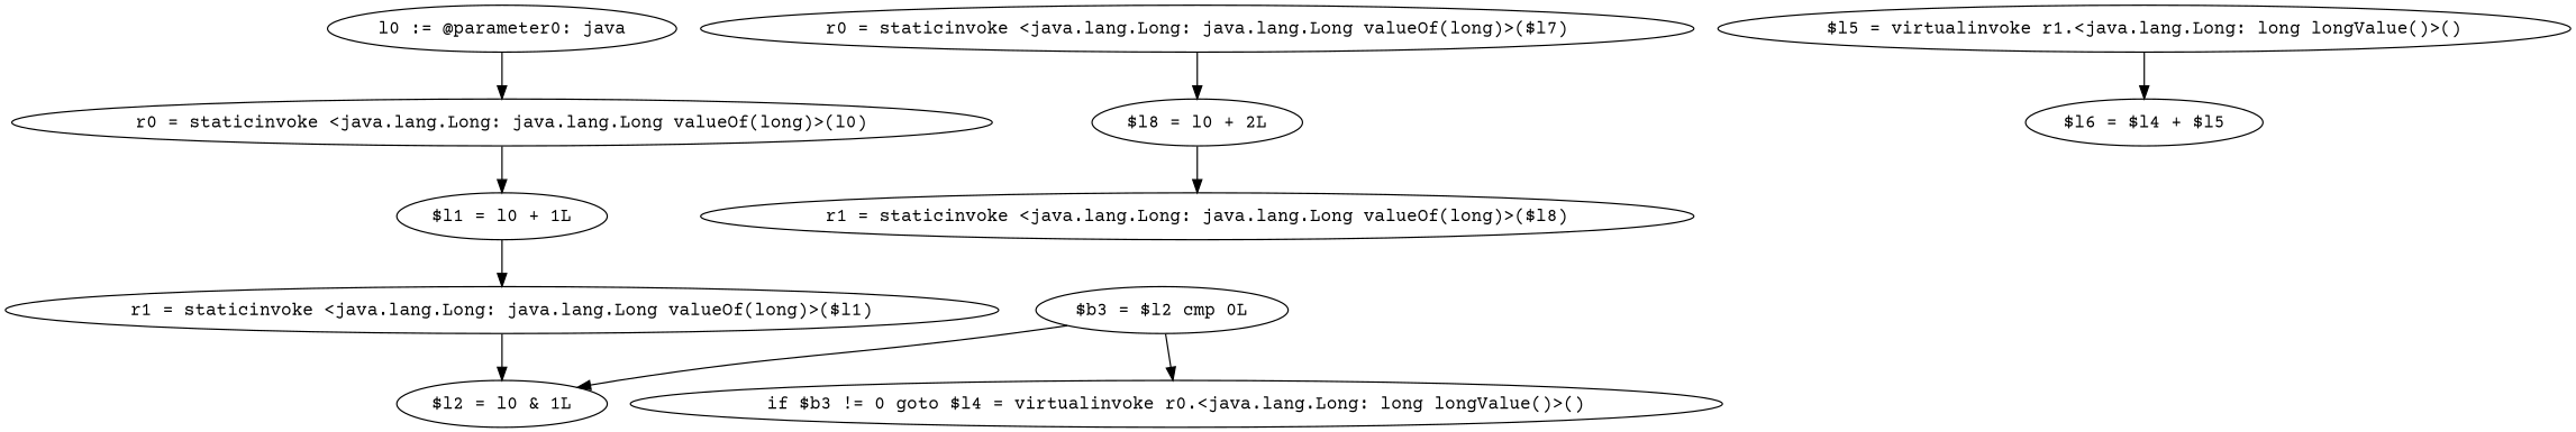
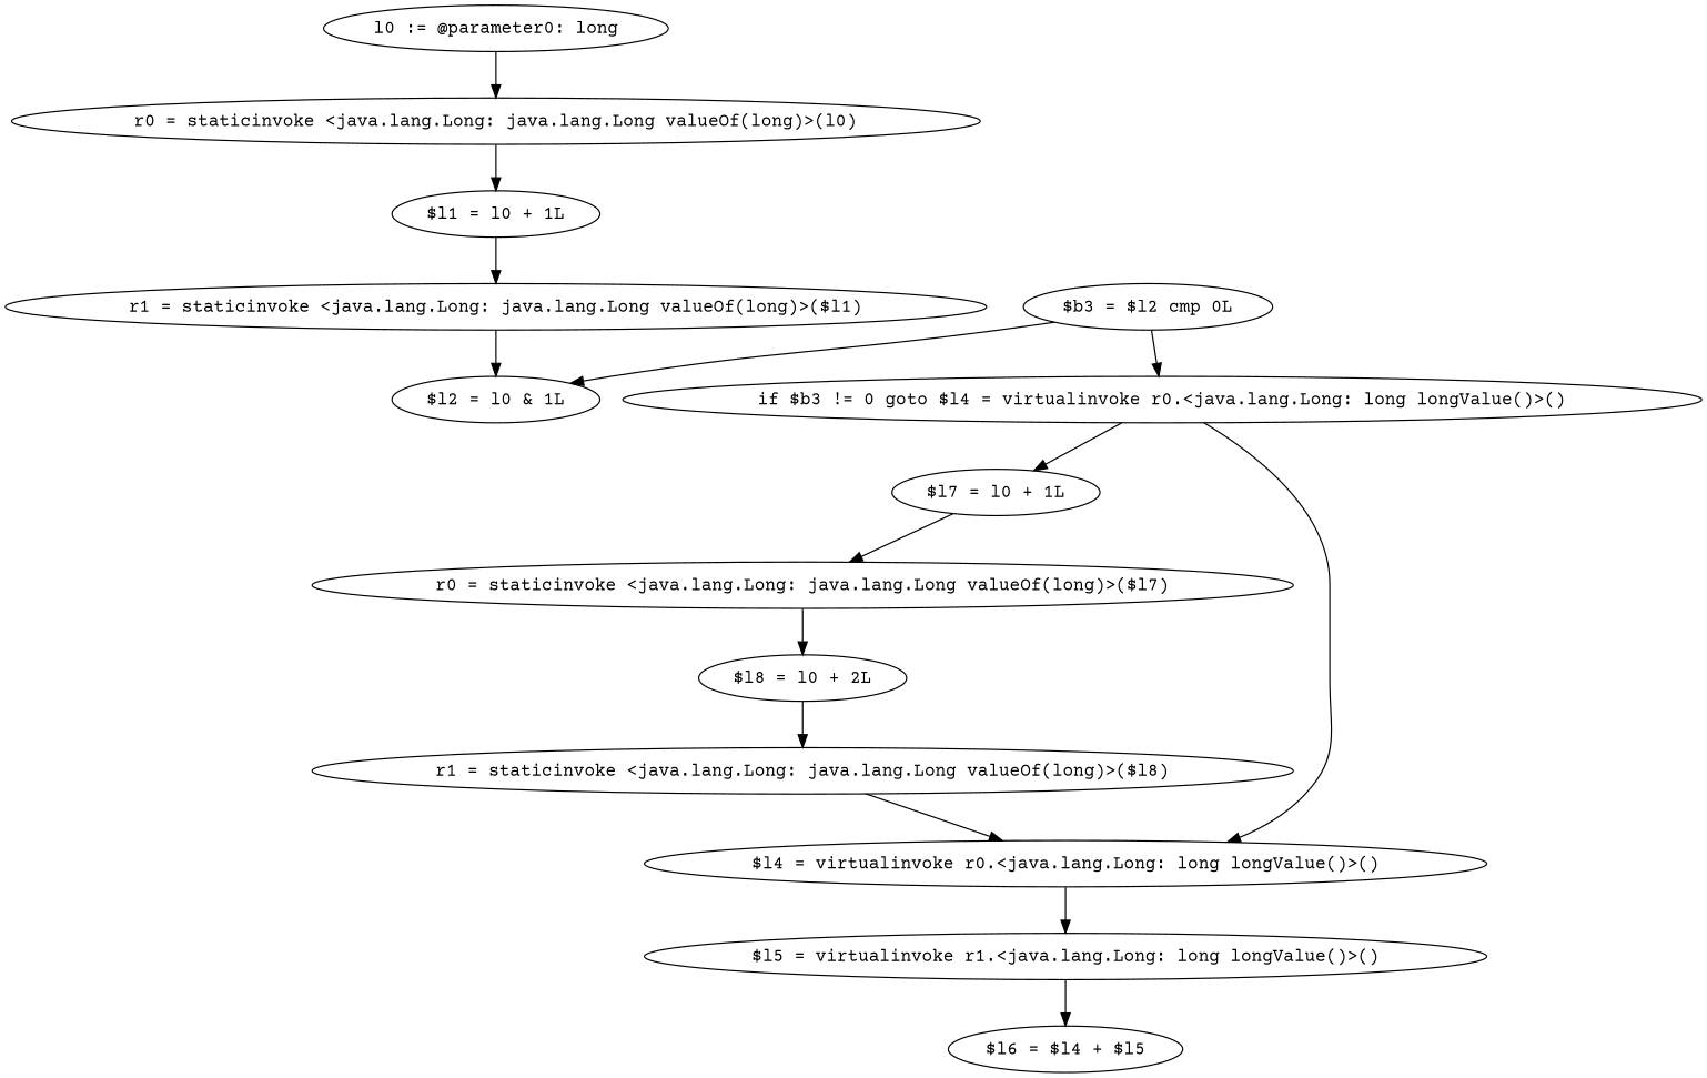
  digraph {
    fontname="Courier Prime"
    node [fontname="Courier Prime"]
    edge [fontname="Courier Prime"]
-   "l0 := @parameter0: long" [label="l0 := @parameter0: java"]
+   "l0 := @parameter0: long"
    "r0 = staticinvoke <java.lang.Long: java.lang.Long valueOf(long)>(l0)"
    "$l1 = l0 + 1L"
    "r1 = staticinvoke <java.lang.Long: java.lang.Long valueOf(long)>($l1)"
    "$l2 = l0 & 1L"
    "$b3 = $l2 cmp 0L"
    "if $b3 != 0 goto $l4 = virtualinvoke r0.<java.lang.Long: long longValue()>()"
+   "$l7 = l0 + 1L"
+   "$l4 = virtualinvoke r0.<java.lang.Long: long longValue()>()"
    "r0 = staticinvoke <java.lang.Long: java.lang.Long valueOf(long)>($l7)"
    "$l5 = virtualinvoke r1.<java.lang.Long: long longValue()>()"
    "$l8 = l0 + 2L"
    "r1 = staticinvoke <java.lang.Long: java.lang.Long valueOf(long)>($l8)"
    "$l6 = $l4 + $l5"
    "l0 := @parameter0: long" -> "r0 = staticinvoke <java.lang.Long: java.lang.Long valueOf(long)>(l0)"
    "r0 = staticinvoke <java.lang.Long: java.lang.Long valueOf(long)>(l0)" -> "$l1 = l0 + 1L"
    "$l1 = l0 + 1L" -> "r1 = staticinvoke <java.lang.Long: java.lang.Long valueOf(long)>($l1)"
    "r1 = staticinvoke <java.lang.Long: java.lang.Long valueOf(long)>($l1)" -> "$l2 = l0 & 1L"
    "$b3 = $l2 cmp 0L" -> "$l2 = l0 & 1L"
    "$b3 = $l2 cmp 0L" -> "if $b3 != 0 goto $l4 = virtualinvoke r0.<java.lang.Long: long longValue()>()"
+   "if $b3 != 0 goto $l4 = virtualinvoke r0.<java.lang.Long: long longValue()>()" -> "$l7 = l0 + 1L"
+   "if $b3 != 0 goto $l4 = virtualinvoke r0.<java.lang.Long: long longValue()>()" -> "$l4 = virtualinvoke r0.<java.lang.Long: long longValue()>()"
+   "$l7 = l0 + 1L" -> "r0 = staticinvoke <java.lang.Long: java.lang.Long valueOf(long)>($l7)"
+   "$l4 = virtualinvoke r0.<java.lang.Long: long longValue()>()" -> "$l5 = virtualinvoke r1.<java.lang.Long: long longValue()>()"
    "r0 = staticinvoke <java.lang.Long: java.lang.Long valueOf(long)>($l7)" -> "$l8 = l0 + 2L"
    "$l5 = virtualinvoke r1.<java.lang.Long: long longValue()>()" -> "$l6 = $l4 + $l5"
    "$l8 = l0 + 2L" -> "r1 = staticinvoke <java.lang.Long: java.lang.Long valueOf(long)>($l8)"
+   "r1 = staticinvoke <java.lang.Long: java.lang.Long valueOf(long)>($l8)" -> "$l4 = virtualinvoke r0.<java.lang.Long: long longValue()>()"
  }
